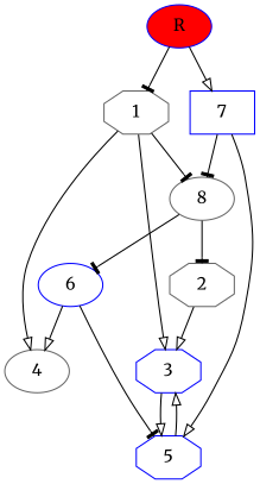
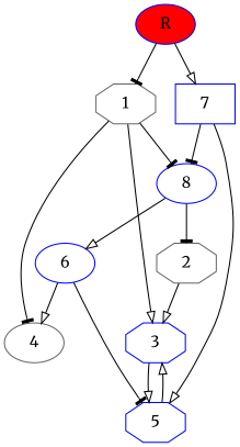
  digraph {
    fontname=Merriweather
    node [color=blue fontname=Merriweather shape=octagon]
    edge [arrowhead=onormal fontname=Merriweather]
    1 [color=gray40]
    3
    4 [color=gray40 shape=ellipse]
-   8 [color=gray40 shape=ellipse]
+   8 [shape=ellipse]
    5
    2 [color=gray40]
    6 [shape=ellipse]
    7 [shape=box]
    R [fillcolor="#ff0000" shape=ellipse style=filled]
    1 -> 3
-   1 -> 4
+   1 -> 4 [arrowhead=tee]
    1 -> 8 [arrowhead=tee]
    3 -> 5
    8 -> 2 [arrowhead=tee]
-   8 -> 6 [arrowhead=tee]
+   8 -> 6
    5 -> 3
    2 -> 3
    6 -> 4
    6 -> 5 [arrowhead=tee]
    7 -> 8 [arrowhead=tee]
    7 -> 5
    R -> 1 [arrowhead=tee]
    R -> 7
  }
